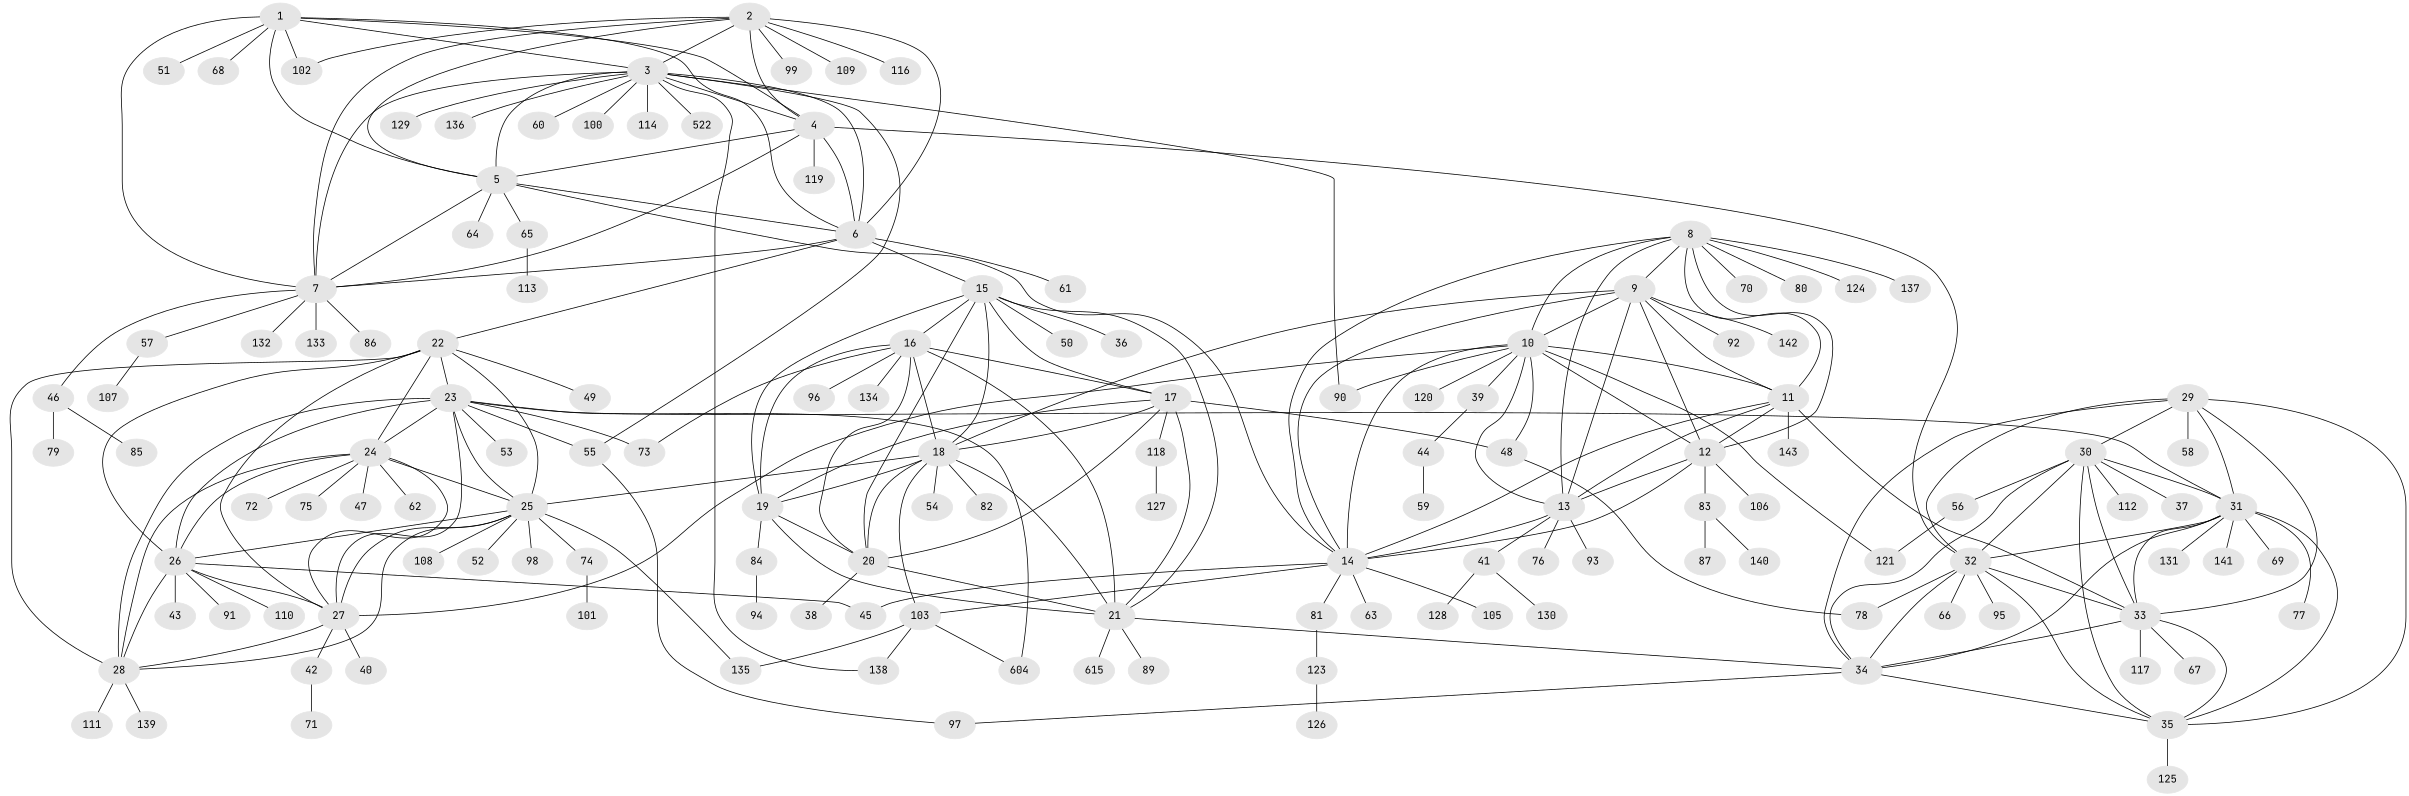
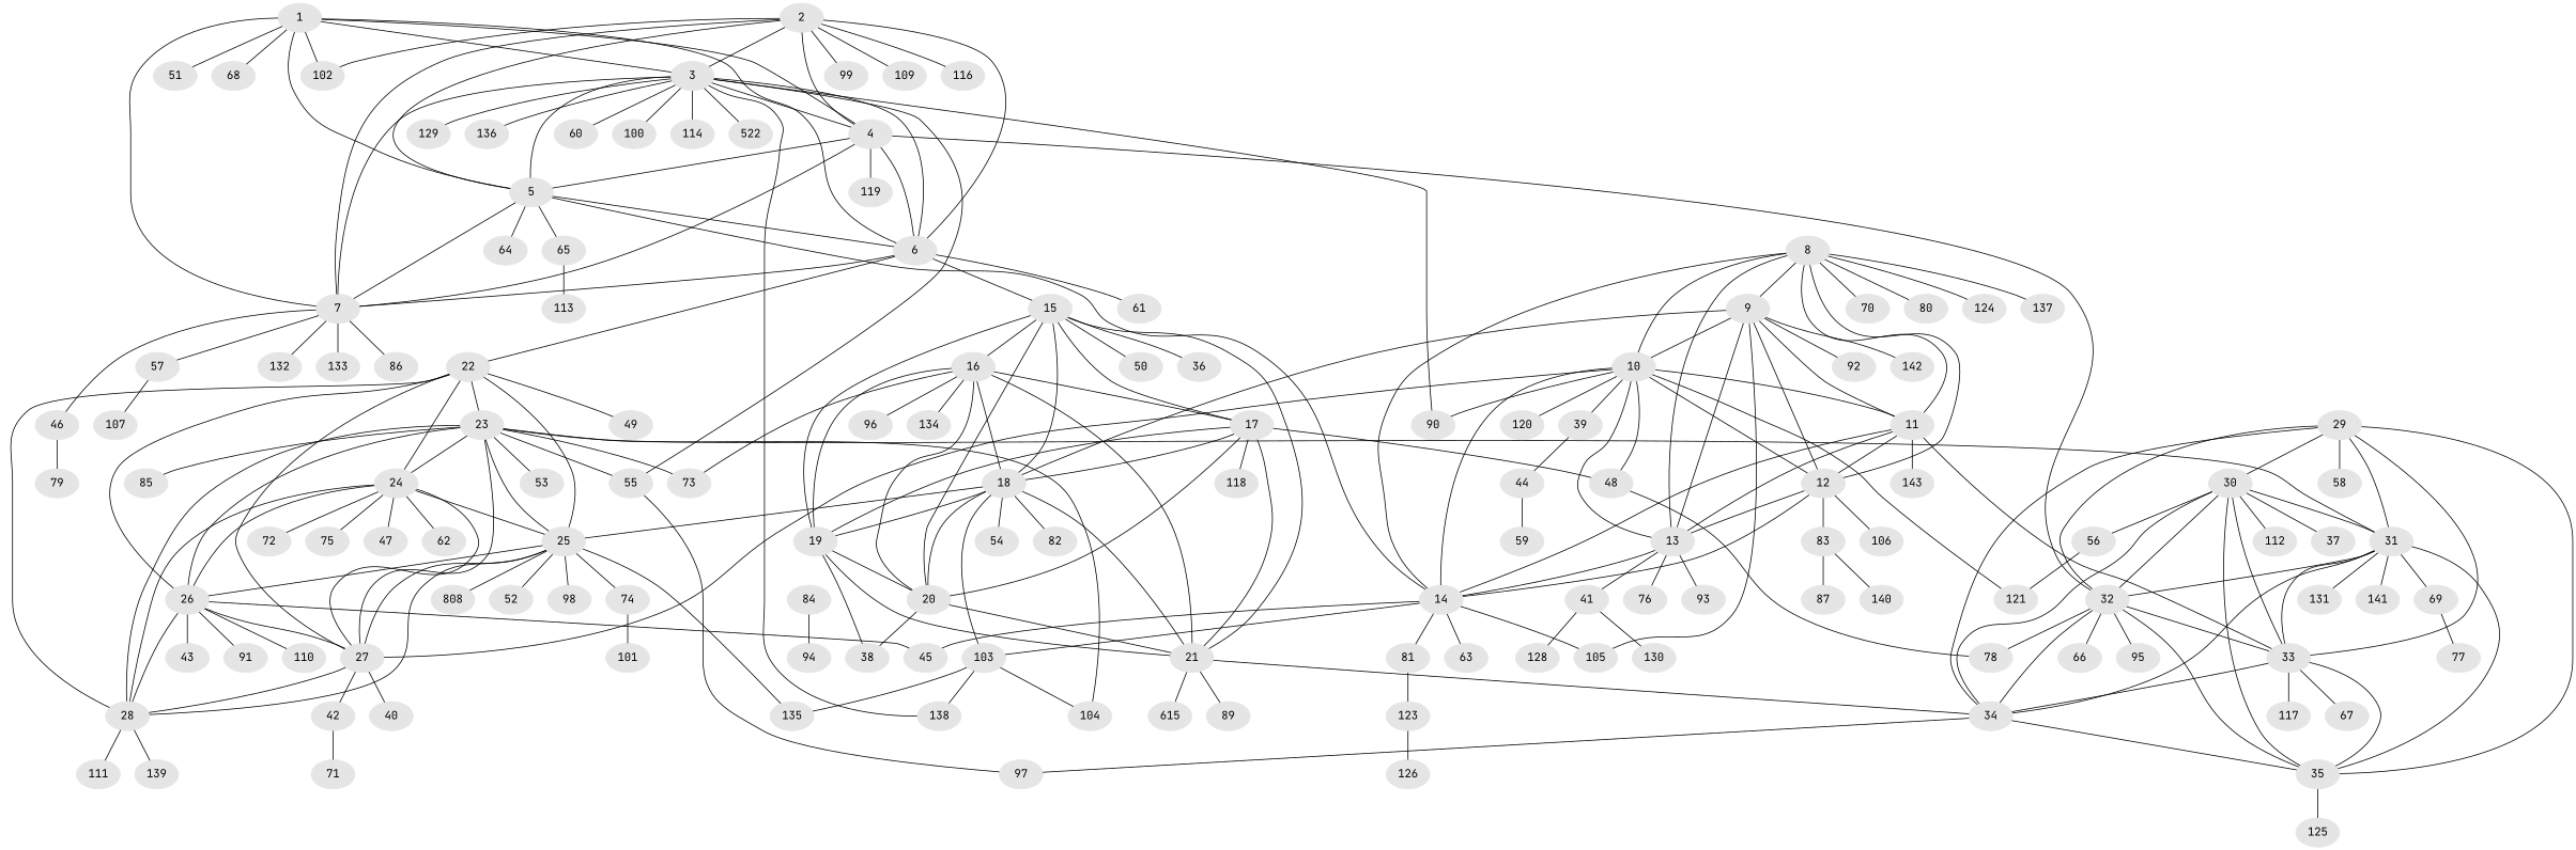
  graph {
    fontname="JetBrains Mono"
    node [color=gray90 fontname="JetBrains Mono" style=filled]
    edge [fontname="JetBrains Mono"]
    1
    3
    4
    5
    6
    7
    51
    68
    102
    2
    99
    109
    116
    55
    60
    90
    100
    114
    n19 [label=522]
    129
    136
    138
    32
    119
    14
    64
    65
    15
    22
    61
    46
    57
    86
    132
    133
    97
    33
    34
    35
    66
    78
    95
    45
    63
    81
    103
    105
    113
    18
    16
    17
    19
    20
    21
    36
    50
    27
    25
    23
    24
    26
    28
    49
    79
    107
    8
    9
    10
    11
    12
    13
    70
    80
    124
    137
    92
    142
    39
    48
    120
    121
    143
    83
    106
    41
    76
    93
    54
    82
    40
    42
    44
    67
    117
    87
    140
    128
    130
    123
-   104 [label=604]
+   104
    135
    73
    96
    134
    118
    84
    38
    89
    n109 [label=615]
-   127
    52
    74
    98
-   108
+   108 [label=808]
    94
    31
    53
    85
    47
    62
    72
    75
    43
    91
    110
    111
    139
    69
    77
    131
    141
    101
    71
    29
    30
    58
    37
    56
    112
    125
    59
    126
    1 -- 3
    1 -- 4
    1 -- 5
    1 -- 6
    1 -- 7
    1 -- 51
    1 -- 68
    1 -- 102
    3 -- 4
    3 -- 5
    3 -- 6
    3 -- 7
    3 -- 55
    3 -- 60
    3 -- 90
    3 -- 100
    3 -- 114
    3 -- n19
    3 -- 129
    3 -- 136
    3 -- 138
    4 -- 5
    4 -- 6
    4 -- 7
    4 -- 32
    4 -- 119
    5 -- 6
    5 -- 7
    5 -- 14
    5 -- 64
    5 -- 65
    6 -- 7
    6 -- 15
    6 -- 22
    6 -- 61
    7 -- 46
    7 -- 57
    7 -- 86
    7 -- 132
    7 -- 133
    2 -- 3
    2 -- 4
    2 -- 5
    2 -- 6
    2 -- 7
    2 -- 102
    2 -- 99
    2 -- 109
    2 -- 116
    55 -- 97
    32 -- 33
    32 -- 34
    32 -- 35
    32 -- 66
    32 -- 78
    32 -- 95
    14 -- 45
    14 -- 63
    14 -- 81
    14 -- 103
    14 -- 105
    65 -- 113
    15 -- 18
    15 -- 16
    15 -- 17
    15 -- 19
    15 -- 20
    15 -- 21
    15 -- 36
    15 -- 50
    22 -- 27
    22 -- 25
    22 -- 23
    22 -- 24
    22 -- 26
    22 -- 28
    22 -- 49
    46 -- 79
    57 -- 107
    33 -- 34
    33 -- 35
    33 -- 67
    33 -- 117
    34 -- 97
    34 -- 35
    35 -- 125
    81 -- 123
    103 -- 138
    103 -- 104
    103 -- 135
    18 -- 103
    18 -- 19
    18 -- 20
    18 -- 21
    18 -- 25
    18 -- 54
    18 -- 82
    16 -- 18
    16 -- 17
    16 -- 19
    16 -- 20
    16 -- 21
    16 -- 73
    16 -- 96
    16 -- 134
    17 -- 18
    17 -- 19
    17 -- 20
    17 -- 21
    17 -- 48
    17 -- 118
    19 -- 20
    19 -- 21
-   19 -- 84
+   19 -- 38
    20 -- 21
    20 -- 38
    21 -- 34
    21 -- 89
    21 -- n109
    27 -- 28
    27 -- 40
    27 -- 42
    25 -- 27
    25 -- 26
    25 -- 28
    25 -- 135
    25 -- 52
    25 -- 74
    25 -- 98
    25 -- 108
    23 -- 55
    23 -- 27
    23 -- 25
    23 -- 24
    23 -- 26
    23 -- 28
    23 -- 104
    23 -- 73
    23 -- 31
    23 -- 53
-   46 -- 85
+   23 -- 85
    24 -- 27
    24 -- 25
    24 -- 26
    24 -- 28
    24 -- 47
    24 -- 62
    24 -- 72
    24 -- 75
    26 -- 45
    26 -- 27
    26 -- 28
    26 -- 43
    26 -- 91
    26 -- 110
    28 -- 111
    28 -- 139
    8 -- 14
    8 -- 9
    8 -- 10
    8 -- 11
    8 -- 12
    8 -- 13
    8 -- 70
    8 -- 80
    8 -- 124
    8 -- 137
-   9 -- 14
+   9 -- 105
    9 -- 18
    9 -- 10
    9 -- 11
    9 -- 12
    9 -- 13
    9 -- 92
    9 -- 142
    10 -- 90
    10 -- 14
    10 -- 27
    10 -- 11
    10 -- 12
    10 -- 13
    10 -- 39
    10 -- 48
    10 -- 120
    10 -- 121
    11 -- 14
    11 -- 33
    11 -- 12
    11 -- 13
    11 -- 143
    12 -- 14
    12 -- 13
    12 -- 83
    12 -- 106
    13 -- 14
    13 -- 41
    13 -- 76
    13 -- 93
    39 -- 44
    48 -- 78
    83 -- 87
    83 -- 140
    41 -- 128
    41 -- 130
    42 -- 71
    44 -- 59
    123 -- 126
-   118 -- 127
    84 -- 94
    74 -- 101
    31 -- 32
    31 -- 33
    31 -- 34
    31 -- 35
    31 -- 69
-   31 -- 77
+   69 -- 77
    31 -- 131
    31 -- 141
    29 -- 32
    29 -- 33
    29 -- 34
    29 -- 35
    29 -- 31
    29 -- 30
    29 -- 58
    30 -- 32
    30 -- 33
    30 -- 34
    30 -- 35
    30 -- 31
    30 -- 37
    30 -- 56
    30 -- 112
    56 -- 121
  }
